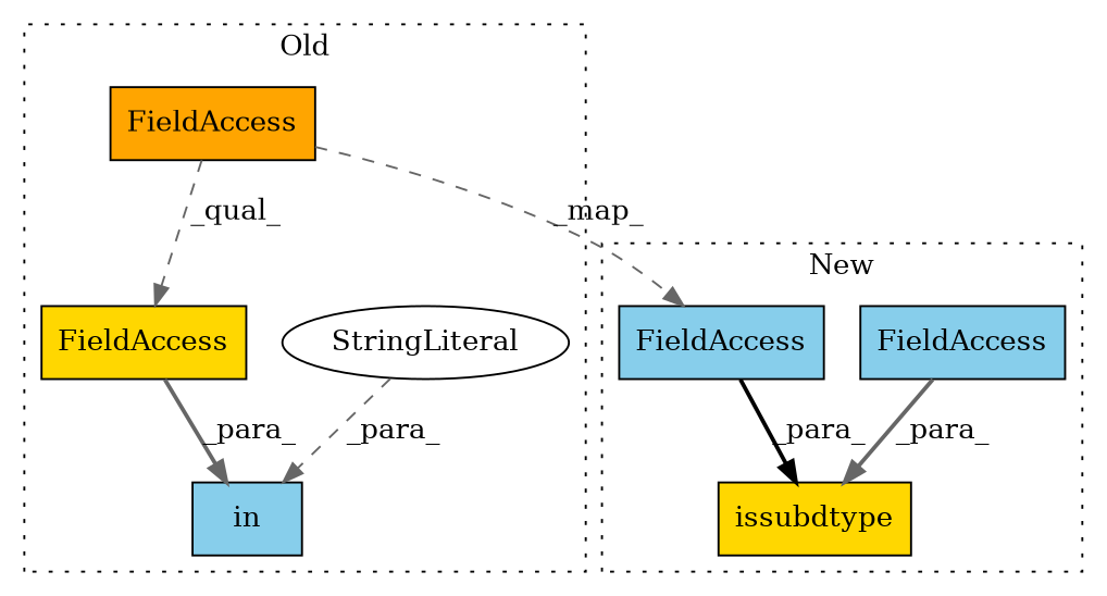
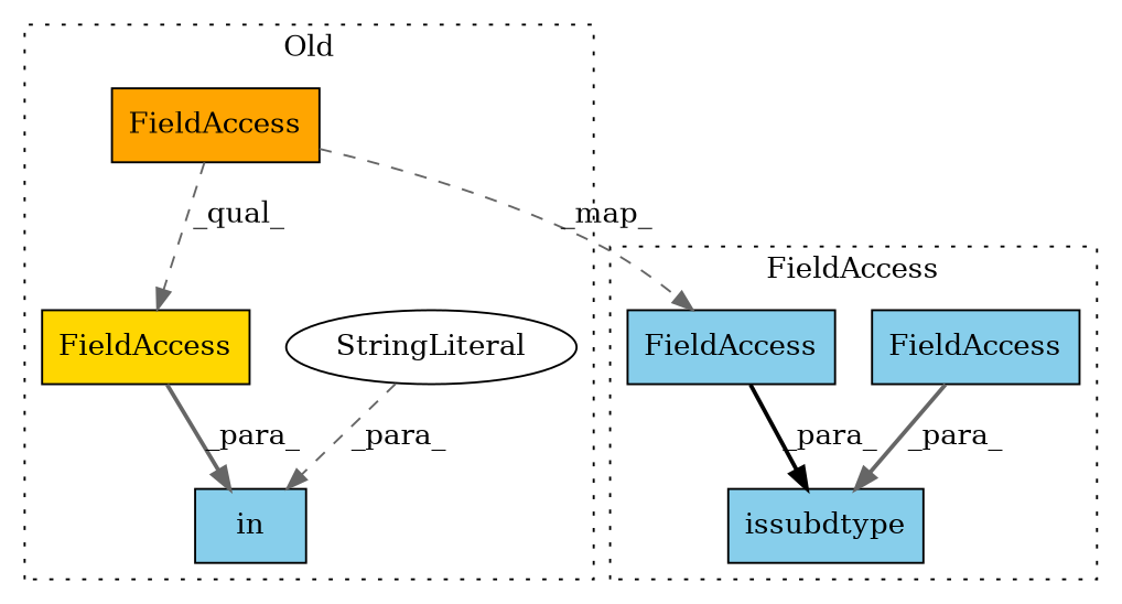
  digraph {
    node [a=22 fillcolor=skyblue l=10 s=11034 shape=box style=filled]
    edge [color=gray40 style=dashed]
    n1 [a=105 l=28 label=in]
    n2 [a=45 fillcolor=white l=9 label=StringLiteral shape=ellipse]
    n3 [fillcolor=gold l=15 label=FieldAccess s=11047]
    n4 [fillcolor=orange label=FieldAccess s=11047]
-   n5 [a=32 fillcolor=gold l="11,1" label=issubdtype s="11065,11094"]
+   n5 [a=32 l="11,1" label=issubdtype s="11065,11094"]
    n6 [l=7 label=FieldAccess s=11087]
    n7 [label=FieldAccess s=11076]
    subgraph cluster_1 {
      label=Old
      style=dotted
      n1
      n2
      n3
      n4
    }
    subgraph cluster_2 {
-     label=New
+     label=FieldAccess
      style=dotted
      n5
      n6
      n7
    }
    n2 -> n1 [label=_para_]
    n3 -> n1 [label=_para_ style=bold]
    n4 -> n3 [label=_qual_]
    n4 -> n7 [label=_map_]
    n6 -> n5 [label=_para_ style=bold]
    n7 -> n5 [color=black label=_para_ style=bold]
  }
